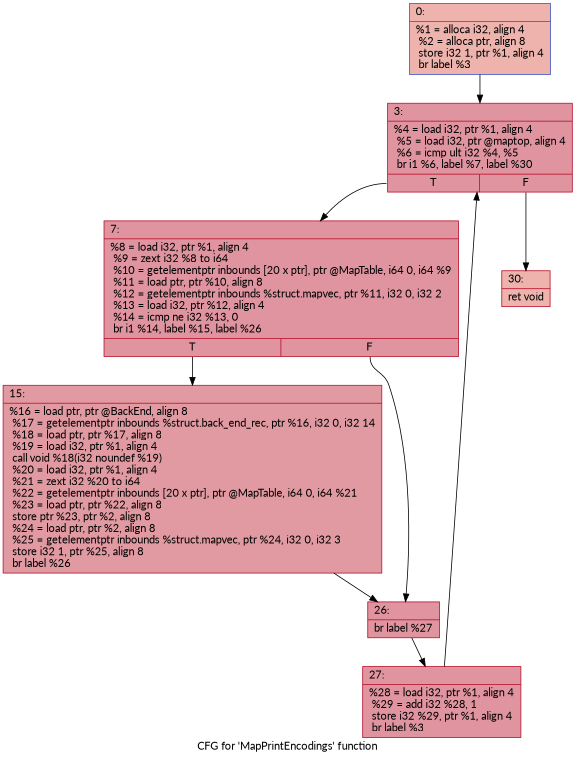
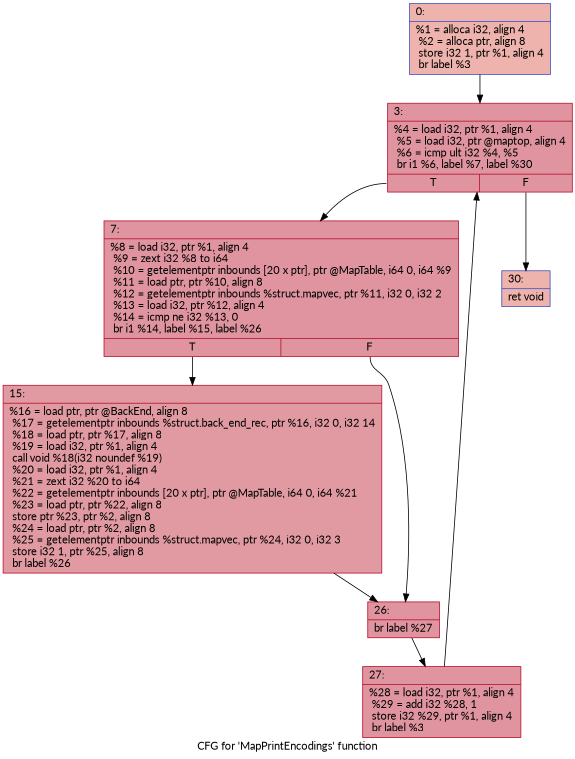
  digraph {
    label="CFG for 'MapPrintEncodings' function"
    fontname=Lato
    node [color="#b70d28ff" fillcolor="#b70d2870" fontname=Lato shape=record style=filled]
    edge [fontname=Lato]
    n1 [color="#3d50c3ff" fillcolor="#d6524470" label="{0:\l|  %1 = alloca i32, align 4\l  %2 = alloca ptr, align 8\l  store i32 1, ptr %1, align 4\l  br label %3\l}"]
    n2 [label="{3:\l|  %4 = load i32, ptr %1, align 4\l  %5 = load i32, ptr @maptop, align 4\l  %6 = icmp ult i32 %4, %5\l  br i1 %6, label %7, label %30\l|{<s0>T|<s1>F}}"]
    n3 [label="{7:\l|  %8 = load i32, ptr %1, align 4\l  %9 = zext i32 %8 to i64\l  %10 = getelementptr inbounds [20 x ptr], ptr @MapTable, i64 0, i64 %9\l  %11 = load ptr, ptr %10, align 8\l  %12 = getelementptr inbounds %struct.mapvec, ptr %11, i32 0, i32 2\l  %13 = load i32, ptr %12, align 4\l  %14 = icmp ne i32 %13, 0\l  br i1 %14, label %15, label %26\l|{<s0>T|<s1>F}}"]
-   n4 [fillcolor="#d6524470" label="{30:\l|  ret void\l}"]
+   n4 [color="#3d50c3ff" fillcolor="#d6524470" label="{30:\l|  ret void\l}"]
    n5 [fillcolor="#bb1b2c70" label="{15:\l|  %16 = load ptr, ptr @BackEnd, align 8\l  %17 = getelementptr inbounds %struct.back_end_rec, ptr %16, i32 0, i32 14\l  %18 = load ptr, ptr %17, align 8\l  %19 = load i32, ptr %1, align 4\l  call void %18(i32 noundef %19)\l  %20 = load i32, ptr %1, align 4\l  %21 = zext i32 %20 to i64\l  %22 = getelementptr inbounds [20 x ptr], ptr @MapTable, i64 0, i64 %21\l  %23 = load ptr, ptr %22, align 8\l  store ptr %23, ptr %2, align 8\l  %24 = load ptr, ptr %2, align 8\l  %25 = getelementptr inbounds %struct.mapvec, ptr %24, i32 0, i32 3\l  store i32 1, ptr %25, align 8\l  br label %26\l}"]
    n6 [label="{26:\l|  br label %27\l}"]
    n7 [label="{27:\l|  %28 = load i32, ptr %1, align 4\l  %29 = add i32 %28, 1\l  store i32 %29, ptr %1, align 4\l  br label %3\l}"]
    n1 -> n2
    n2 -> n3 [tailport=s0]
    n2 -> n4 [tailport=s1]
    n3 -> n5 [tailport=s0]
    n3 -> n6 [tailport=s1]
    n5 -> n6
    n6 -> n7
    n7 -> n2
  }
